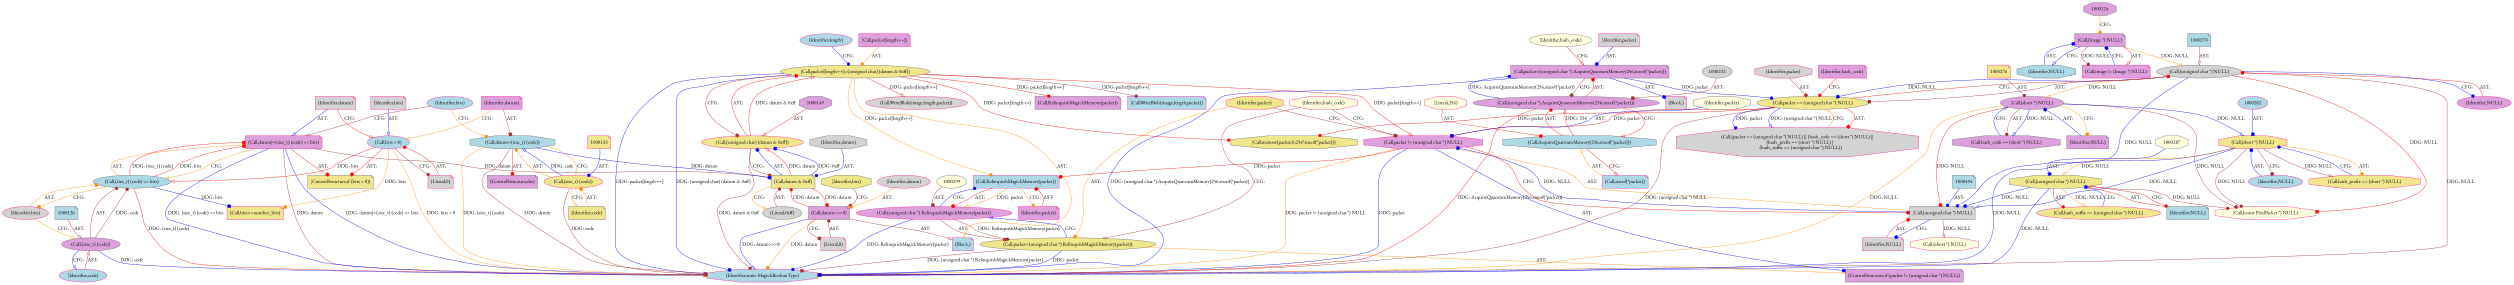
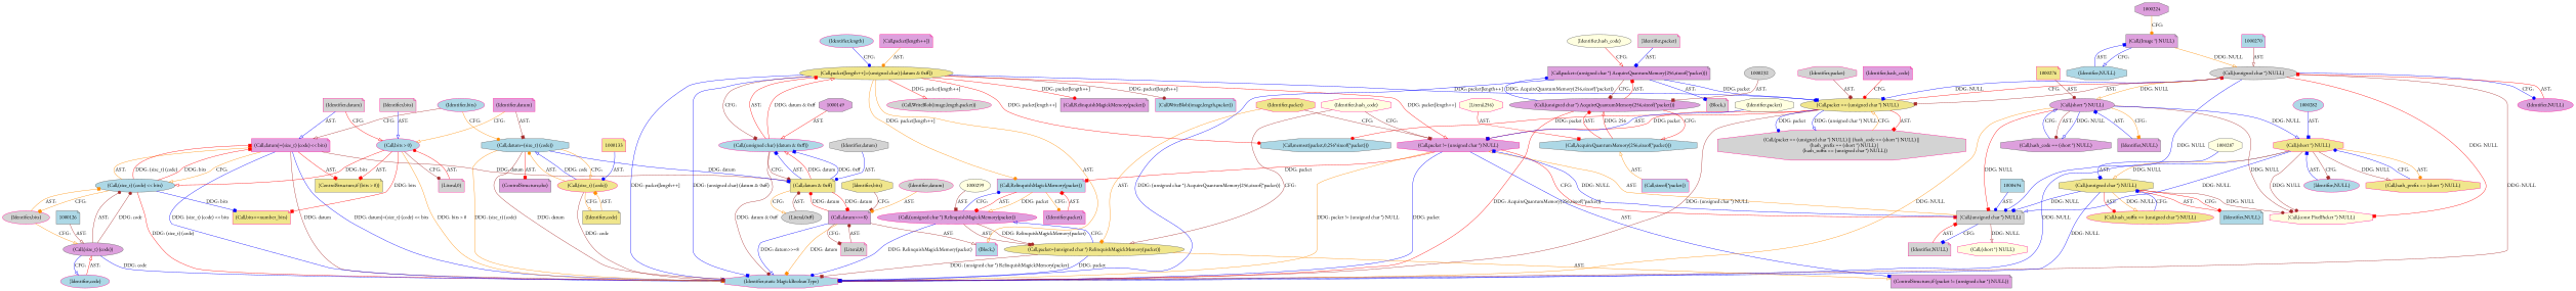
  digraph {
    fontname="EB Garamond"
    node [color=deeppink fillcolor=plum fontname="EB Garamond" shape=note style=filled]
    edge [arrowhead=box color=blue fontname="EB Garamond"]
    n1 [label="(Call,packet != (unsigned char *) NULL)" shape=octagon]
    n2 [color=gray40 fillcolor=lightgrey label="(Call,(unsigned char *) NULL)"]
    n3 [fillcolor=lightblue label="(Call,RelinquishMagickMemory(packet))"]
    n4 [fillcolor=lightblue label="(Identifier,static MagickBooleanType)" shape=octagon]
    n5 [color=gray40 label="(ControlStructure,if (packet != (unsigned char *) NULL))"]
    n6 [fillcolor=lightgrey label="(Identifier,NULL)"]
    n7 [fillcolor=lightyellow label="(Call,(short *) NULL)" shape=octagon]
    n8 [label="(Call,(unsigned char *) RelinquishMagickMemory(packet))" shape=ellipse]
    n9 [label="(Identifier,packet)"]
    n10 [color=gray40 fillcolor=khaki label="(Call,packet == (unsigned char *) NULL)" shape=ellipse]
    n11 [color=gray40 fillcolor=lightgrey label="(Call,(unsigned char *) NULL)" shape=ellipse]
-   n12 [color=gray40 fillcolor=khaki label="(Call,memset(packet,0,256*sizeof(*packet)))" shape=octagon]
+   n12 [color=gray40 fillcolor=lightblue label="(Call,memset(packet,0,256*sizeof(*packet)))" shape=octagon]
    n13 [fillcolor=lightgrey label="(Call,(packet == (unsigned char *) NULL) || (hash_code == (short *) NULL) ||\n      (hash_prefix == (short *) NULL) ||\n      (hash_suffix == (unsigned char *) NULL))" shape=octagon]
    n14 [color=gray40 label="(Call,(short *) NULL)" shape=ellipse]
    n15 [label="(Identifier,NULL)" shape=ellipse]
    n16 [fillcolor=lightyellow label="(Call,(const PixelPacket *) NULL)" shape=octagon]
    n17 [color=gray40 fillcolor=khaki label="(Call,packet[length++]=(unsigned char) (datum & 0xff))" shape=ellipse]
-   n18 [fillcolor=khaki label="(Call,(unsigned char) (datum & 0xff))" shape=ellipse]
+   n18 [fillcolor=lightblue label="(Call,(unsigned char) (datum & 0xff))" shape=ellipse]
    n19 [fillcolor=lightgrey label="(Call,WriteBlob(image,length,packet))" shape=ellipse]
    n20 [fillcolor=lightblue label="(Block,)"]
    n21 [color=gray40 label="(Call,RelinquishMagickMemory(packet))"]
    n22 [fillcolor=lightblue label="(Call,WriteBlob(image,length,packet))"]
    n23 [color=gray40 fillcolor=khaki label="(Call,datum & 0xff)"]
    n24 [color=gray40 label="(Call,datum>>=8)"]
    n25 [color=gray40 fillcolor=lightgrey label="(Literal,0xff)" shape=ellipse]
    n26 [fillcolor=lightgrey label="(Literal,8)"]
    n27 [label="(Call,datum|=(size_t) (code) << bits)"]
    n28 [color=gray40 fillcolor=lightblue label="(Call,(size_t) (code) << bits)" shape=ellipse]
    n29 [color=gray40 fillcolor=khaki label="(ControlStructure,if (bits > 0))"]
    n30 [fillcolor=lightgrey label="(Identifier,bits)" shape=ellipse]
    n31 [fillcolor=khaki label="(Call,bits+=number_bits)"]
    n32 [color=gray40 label="(Call,(size_t) (code))" shape=ellipse]
    n33 [fillcolor=lightblue label="(Identifier,code)" shape=ellipse]
    n34 [fillcolor=lightblue label="(Call,bits > 0)" shape=ellipse]
    n35 [fillcolor=lightgrey label="(Literal,0)"]
    n36 [color=gray40 fillcolor=lightblue label="(Call,datum=(size_t) (code))" shape=octagon]
    n37 [fillcolor=khaki label="(Call,(size_t) (code))" shape=ellipse]
    n38 [color=gray40 label="(ControlStructure,else)"]
    n39 [color=gray40 fillcolor=khaki label="(Identifier,code)"]
    n40 [color=gray40 label="(Call,packet=(unsigned char *) AcquireQuantumMemory(256,sizeof(*packet)))"]
    n41 [color=gray40 label="(Call,(unsigned char *) AcquireQuantumMemory(256,sizeof(*packet)))" shape=ellipse]
    n42 [fillcolor=lightgrey label="(Block,)"]
    n43 [color=gray40 fillcolor=lightblue label="(Call,AcquireQuantumMemory(256,sizeof(*packet)))" shape=octagon]
    n44 [fillcolor=lightblue label="(Call,sizeof(*packet))"]
    n45 [fillcolor=khaki label="(Call,(short *) NULL)" shape=octagon]
    n46 [color=gray40 label="(Identifier,NULL)"]
    n47 [color=gray40 label="(Call,hash_code == (short *) NULL)" shape=octagon]
    n48 [color=gray40 label="(Call,(Image *) NULL)"]
-   n49 [label="(Call,image != (Image *) NULL)"]
    n50 [color=gray40 fillcolor=lightblue label="(Identifier,NULL)" shape=octagon]
    n51 [color=gray40 fillcolor=khaki label="(Call,(unsigned char *) NULL)" shape=octagon]
    n52 [fillcolor=lightblue label="(Identifier,NULL)" shape=ellipse]
    n53 [fillcolor=khaki label="(Call,hash_prefix == (short *) NULL)" shape=octagon]
    n54 [color=gray40 fillcolor=lightblue label="(Identifier,NULL)"]
    n55 [fillcolor=khaki label="(Call,hash_suffix == (unsigned char *) NULL)" shape=ellipse]
    n56 [color=gray40 fillcolor=khaki label="(Call,packet=(unsigned char *) RelinquishMagickMemory(packet))" shape=ellipse]
    n57 [color=gray40 fillcolor=lightyellow label="(Identifier,hash_code)" shape=ellipse]
    n58 [fillcolor=lightgrey label="(Identifier,datum)"]
    n59 [fillcolor=lightblue label="(Identifier,length)" shape=ellipse]
    n60 [fillcolor=lightgrey label="(Identifier,packet)"]
    n61 [color=gray40 fillcolor=lightyellow label="(Identifier,packet)" shape=octagon]
    n62 [fillcolor=lightgrey label="(Identifier,bits)"]
    n63 [fillcolor=lightyellow label="(Literal,256)" shape=octagon]
    n64 [label="(Call,packet[length++])"]
    n65 [color=gray40 fillcolor=khaki label="(Identifier,bits)" shape=octagon]
    n66 [fillcolor=lightgrey label="(Identifier,datum)" shape=ellipse]
    n67 [fillcolor=khaki label="(Identifier,packet)" shape=octagon]
    n68 [fillcolor=lightyellow label="(Identifier,hash_code)" shape=octagon]
    n69 [fillcolor=lightgrey label="(Identifier,packet)" shape=octagon]
    n70 [label="(Identifier,datum)"]
    n71 [color=gray40 fillcolor=lightgrey label="(Identifier,datum)" shape=octagon]
    n72 [label="(Identifier,hash_code)"]
    n73 [fillcolor=lightblue label="(Identifier,bits)" shape=ellipse]
    1000149 [color=gray40 shape=octagon]
    1000126 [color=gray40 fillcolor=lightblue]
    1000133 [fillcolor=khaki]
    1000232 [color=gray40 fillcolor=lightgrey shape=ellipse]
-   1000270 [color=gray40 fillcolor=lightblue]
+   1000270 [fillcolor=lightblue]
    1000224 [color=gray40 shape=octagon]
    n80 [color=gray40 fillcolor=lightblue label=1000494]
    1000282 [fillcolor=lightblue shape=ellipse]
    1000276 [fillcolor=khaki]
    1000287 [color=gray40 fillcolor=lightyellow shape=octagon]
    1000299 [color=gray40 fillcolor=lightyellow shape=ellipse]
    n1 -> n2 [color=red label="CFG: "]
    n1 -> n3 [color=red label="DDG: packet"]
    n1 -> n4 [color=darkorange label="DDG: packet != (unsigned char *) NULL"]
    n1 -> n4 [arrowhead=onormal label="DDG: packet"]
    n1 -> n5 [label="AST: "]
    n2 -> n1 [arrowhead=onormal color=darkorange label="AST: "]
    n2 -> n1 [label="DDG: NULL"]
    n2 -> n6 [label="CFG: "]
    n2 -> n7 [arrowhead=onormal color=brown label="DDG: NULL"]
    n3 -> n8 [color=red label="AST: "]
    n3 -> n8 [arrowhead=onormal color=darkorange label="DDG: packet"]
    n3 -> n9 [arrowhead=dot color=darkorange label="CFG: "]
    n6 -> n2 [color=red label="AST: "]
    n8 -> n3 [arrowhead=dot label="CFG: "]
    n8 -> n4 [arrowhead=dot label="DDG: RelinquishMagickMemory(packet)"]
    n8 -> n56 [color=brown label="AST: "]
    n8 -> n56 [arrowhead=dot color=brown label="DDG: RelinquishMagickMemory(packet)"]
    n9 -> n3 [color=red label="AST: "]
    n10 -> n1 [color=red label="DDG: packet"]
    n10 -> n4 [color=brown label="DDG: (unsigned char *) NULL"]
    n10 -> n11 [color=red label="CFG: "]
    n10 -> n12 [arrowhead=dot color=red label="DDG: packet"]
    n10 -> n13 [color=red label="AST: "]
    n10 -> n13 [arrowhead=dot label="DDG: packet"]
    n10 -> n13 [arrowhead=onormal label="DDG: (unsigned char *) NULL"]
    n11 -> n2 [arrowhead=dot label="DDG: NULL"]
    n11 -> n4 [color=brown label="DDG: NULL"]
    n11 -> n10 [color=brown label="AST: "]
    n11 -> n10 [label="DDG: NULL"]
    n11 -> n14 [arrowhead=onormal color=darkorange label="DDG: NULL"]
    n11 -> n15 [arrowhead=dot label="CFG: "]
    n11 -> n16 [color=red label="DDG: NULL"]
    n13 -> n10 [arrowhead=onormal color=darkorange label="CFG: "]
    n14 -> n2 [color=red label="DDG: NULL"]
    n14 -> n4 [color=darkorange label="DDG: NULL"]
    n14 -> n16 [color=brown label="DDG: NULL"]
    n14 -> n45 [arrowhead=onormal label="DDG: NULL"]
    n14 -> n46 [color=darkorange label="CFG: "]
    n14 -> n47 [arrowhead=dot color=brown label="AST: "]
    n14 -> n47 [arrowhead=onormal label="DDG: NULL"]
    n15 -> n11 [color=red label="AST: "]
    n17 -> n1 [arrowhead=onormal color=red label="DDG: packet[length++]"]
    n17 -> n3 [arrowhead=dot color=darkorange label="DDG: packet[length++]"]
    n17 -> n4 [arrowhead=dot label="DDG: packet[length++]"]
    n17 -> n4 [label="DDG: (unsigned char) (datum & 0xff)"]
+   n17 -> n10 [label="DDG: packet[length++]"]
    n17 -> n12 [arrowhead=dot color=red label="DDG: packet[length++]"]
    n17 -> n18 [color=brown label="CFG: "]
    n17 -> n19 [arrowhead=onormal color=red label="DDG: packet[length++]"]
    n17 -> n20 [arrowhead=onormal color=darkorange label="AST: "]
    n17 -> n21 [arrowhead=dot color=red label="DDG: packet[length++]"]
    n17 -> n22 [arrowhead=dot color=brown label="DDG: packet[length++]"]
    n18 -> n4 [arrowhead=dot color=brown label="DDG: datum & 0xff"]
    n18 -> n17 [color=red label="AST: "]
    n18 -> n17 [arrowhead=onormal color=red label="DDG: datum & 0xff"]
    n18 -> n23 [arrowhead=dot color=brown label="CFG: "]
    n23 -> n18 [label="AST: "]
    n23 -> n18 [arrowhead=onormal color=red label="DDG: datum"]
    n23 -> n18 [label="DDG: 0xff"]
    n23 -> n24 [color=red label="DDG: datum"]
    n23 -> n25 [arrowhead=onormal color=darkorange label="CFG: "]
    n24 -> n4 [arrowhead=onormal label="DDG: datum>>=8"]
    n24 -> n4 [color=darkorange label="DDG: datum"]
    n24 -> n20 [arrowhead=onormal color=brown label="AST: "]
    n24 -> n23 [arrowhead=dot color=red label="DDG: datum"]
    n24 -> n26 [color=brown label="CFG: "]
    n25 -> n23 [arrowhead=dot color=brown label="AST: "]
    n26 -> n24 [arrowhead=dot color=brown label="AST: "]
    n27 -> n4 [color=brown label="DDG: datum"]
    n27 -> n4 [arrowhead=dot label="DDG: datum|=(size_t) (code) << bits"]
    n27 -> n4 [arrowhead=onormal label="DDG: (size_t) (code) << bits"]
    n27 -> n23 [arrowhead=onormal color=brown label="DDG: datum"]
    n27 -> n28 [arrowhead=onormal color=darkorange label="CFG: "]
    n27 -> n29 [color=red label="AST: "]
    n28 -> n4 [color=red label="DDG: (size_t) (code)"]
    n28 -> n27 [color=darkorange label="AST: "]
    n28 -> n27 [color=red label="DDG: (size_t) (code)"]
    n28 -> n27 [color=red label="DDG: bits"]
    n28 -> n30 [color=darkorange label="CFG: "]
    n28 -> n31 [label="DDG: bits"]
    n30 -> n28 [color=darkorange label="AST: "]
    n30 -> n32 [arrowhead=onormal color=darkorange label="CFG: "]
    n32 -> n4 [label="DDG: code"]
    n32 -> n28 [arrowhead=dot color=brown label="AST: "]
    n32 -> n28 [arrowhead=dot color=brown label="DDG: code"]
    n32 -> n33 [arrowhead=onormal label="CFG: "]
    n33 -> n32 [arrowhead=onormal color=red label="AST: "]
    n34 -> n4 [arrowhead=dot color=darkorange label="DDG: bits > 0"]
    n34 -> n28 [arrowhead=onormal color=red label="DDG: bits"]
    n34 -> n29 [color=red label="AST: "]
-   n34 -> n31 [color=darkorange label="DDG: bits"]
+   n34 -> n31 [color=red label="DDG: bits"]
    n34 -> n35 [arrowhead=dot color=brown label="CFG: "]
    n35 -> n34 [arrowhead=dot color=red label="AST: "]
    n36 -> n4 [color=darkorange label="DDG: (size_t) (code)"]
    n36 -> n4 [arrowhead=onormal color=brown label="DDG: datum"]
    n36 -> n23 [label="DDG: datum"]
    n36 -> n37 [arrowhead=onormal color=darkorange label="CFG: "]
    n36 -> n38 [color=red label="AST: "]
    n37 -> n4 [color=brown label="DDG: code"]
    n37 -> n36 [arrowhead=dot color=darkorange label="AST: "]
    n37 -> n36 [arrowhead=onormal label="DDG: code"]
    n37 -> n39 [arrowhead=onormal color=darkorange label="CFG: "]
    n39 -> n37 [color=darkorange label="AST: "]
    n40 -> n4 [label="DDG: (unsigned char *) AcquireQuantumMemory(256,sizeof(*packet))"]
    n40 -> n10 [arrowhead=dot label="DDG: packet"]
    n40 -> n41 [color=brown label="CFG: "]
    n40 -> n42 [label="AST: "]
    n41 -> n4 [arrowhead=dot color=red label="DDG: AcquireQuantumMemory(256,sizeof(*packet))"]
    n41 -> n40 [color=red label="AST: "]
    n41 -> n40 [arrowhead=dot label="DDG: AcquireQuantumMemory(256,sizeof(*packet))"]
    n41 -> n43 [arrowhead=onormal color=red label="CFG: "]
    n43 -> n41 [arrowhead=dot color=red label="AST: "]
    n43 -> n41 [arrowhead=onormal color=red label="DDG: 256"]
-   n43 -> n44 [arrowhead=onormal color=red label="CFG: "]
    n44 -> n43 [arrowhead=onormal color=darkorange label="AST: "]
    n45 -> n2 [arrowhead=onormal label="DDG: NULL"]
    n45 -> n4 [arrowhead=onormal label="DDG: NULL"]
    n45 -> n16 [arrowhead=dot color=brown label="DDG: NULL"]
    n45 -> n51 [arrowhead=onormal color=darkorange label="DDG: NULL"]
    n45 -> n52 [color=brown label="CFG: "]
    n45 -> n53 [arrowhead=dot color=darkorange label="AST: "]
    n45 -> n53 [arrowhead=onormal color=brown label="DDG: NULL"]
    n46 -> n14 [label="AST: "]
    n47 -> n14 [arrowhead=onormal label="CFG: "]
    n48 -> n11 [arrowhead=onormal color=darkorange label="DDG: NULL"]
-   n48 -> n49 [arrowhead=onormal color=red label="AST: "]
-   n48 -> n49 [arrowhead=dot color=brown label="DDG: NULL"]
    n48 -> n50 [arrowhead=onormal label="CFG: "]
-   n49 -> n48 [label="CFG: "]
    n50 -> n48 [label="AST: "]
    n51 -> n2 [label="DDG: NULL"]
    n51 -> n4 [arrowhead=dot label="DDG: NULL"]
    n51 -> n16 [arrowhead=dot color=brown label="DDG: NULL"]
    n51 -> n54 [arrowhead=dot color=red label="CFG: "]
    n51 -> n55 [arrowhead=dot color=red label="AST: "]
    n51 -> n55 [arrowhead=onormal color=darkorange label="DDG: NULL"]
    n52 -> n45 [label="AST: "]
    n53 -> n45 [arrowhead=dot label="CFG: "]
    n54 -> n51 [arrowhead=onormal color=red label="AST: "]
    n55 -> n51 [label="CFG: "]
    n56 -> n4 [color=brown label="DDG: (unsigned char *) RelinquishMagickMemory(packet)"]
    n56 -> n4 [arrowhead=onormal label="DDG: packet"]
    n56 -> n5 [arrowhead=onormal color=darkorange label="AST: "]
    n56 -> n8 [arrowhead=onormal label="CFG: "]
    n57 -> n40 [arrowhead=onormal color=red label="CFG: "]
    n58 -> n27 [arrowhead=onormal label="AST: "]
    n58 -> n34 [arrowhead=onormal color=red label="CFG: "]
    n59 -> n17 [arrowhead=dot label="CFG: "]
    n60 -> n40 [label="AST: "]
    n61 -> n1 [label="AST: "]
    n62 -> n34 [arrowhead=onormal label="AST: "]
    n63 -> n43 [color=red label="AST: "]
    n64 -> n17 [arrowhead=dot color=darkorange label="AST: "]
    n65 -> n24 [color=brown label="CFG: "]
    n66 -> n24 [arrowhead=dot color=darkorange label="AST: "]
    n67 -> n1 [arrowhead=onormal color=brown label="CFG: "]
    n67 -> n56 [color=darkorange label="AST: "]
    n68 -> n1 [color=brown label="CFG: "]
    n68 -> n56 [arrowhead=onormal color=brown label="CFG: "]
    n69 -> n10 [color=brown label="AST: "]
    n70 -> n34 [arrowhead=onormal color=darkorange label="CFG: "]
    n70 -> n36 [color=brown label="AST: "]
    n71 -> n23 [arrowhead=dot label="AST: "]
    n72 -> n10 [arrowhead=dot color=red label="CFG: "]
    n73 -> n27 [arrowhead=onormal color=brown label="CFG: "]
    n73 -> n36 [arrowhead=dot color=darkorange label="CFG: "]
    1000149 -> n18 [arrowhead=onormal color=red label="AST: "]
    1000126 -> n32 [arrowhead=onormal color=brown label="AST: "]
    1000133 -> n37 [arrowhead=dot label="AST: "]
    1000232 -> n41 [color=brown label="AST: "]
    1000270 -> n11 [arrowhead=onormal color=brown label="AST: "]
    1000224 -> n48 [arrowhead=dot color=darkorange label="CFG: "]
    n80 -> n2 [arrowhead=dot label="AST: "]
    1000282 -> n45 [label="AST: "]
    1000276 -> n14 [arrowhead=dot color=brown label="AST: "]
    1000287 -> n51 [label="AST: "]
    1000299 -> n8 [color=brown label="AST: "]
  }
